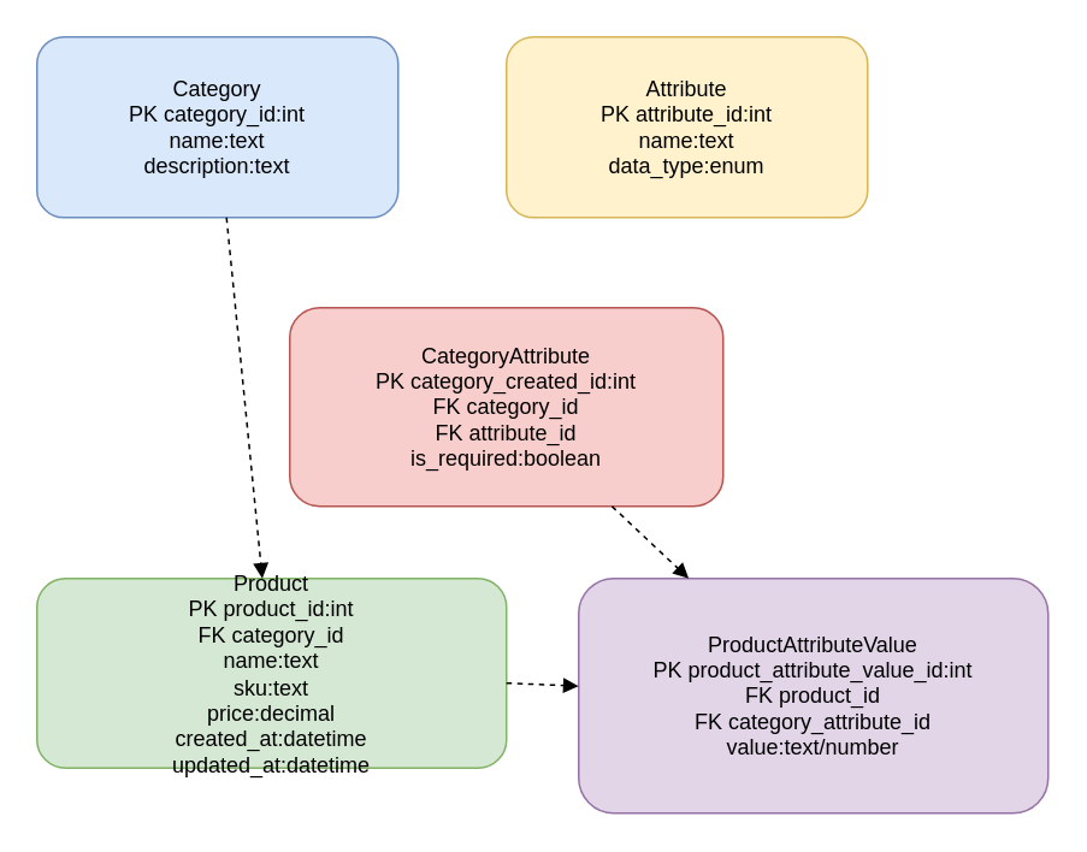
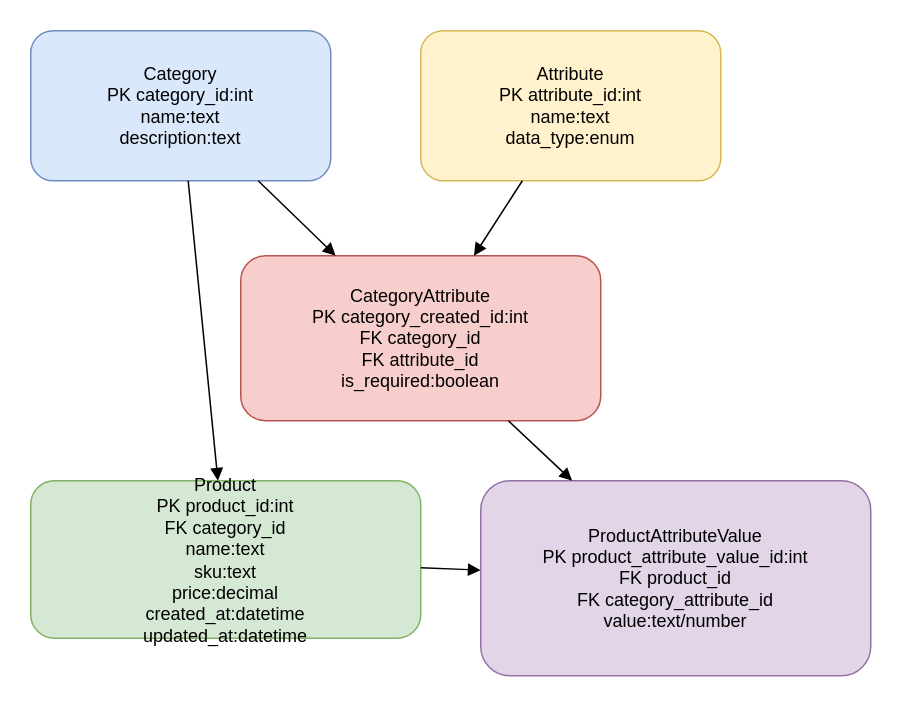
  <mxCell id="0" />
  <mxCell id="1" parent="0" />
  <mxCell id="2" value="Category&#10;PK category_id:int&#10;name:text&#10;description:text" style="shape=rectangle;whiteSpace=wrap;rounded=1;fillColor=#dae8fc;strokeColor=#6c8ebf;align=center;" parent="1" vertex="1"><mxGeometry x="20" y="20" width="200" height="100" as="geometry" /></mxCell>
  <mxCell id="3" value="Attribute&#10;PK attribute_id:int&#10;name:text&#10;data_type:enum" style="shape=rectangle;whiteSpace=wrap;rounded=1;fillColor=#fff2cc;strokeColor=#d6b656;" parent="1" vertex="1"><mxGeometry x="280" y="20" width="200" height="100" as="geometry" /></mxCell>
  <mxCell id="4" value="CategoryAttribute&#10;PK category_created_id:int&#10;FK category_id&#10;FK attribute_id&#10;is_required:boolean" style="shape=rectangle;whiteSpace=wrap;rounded=1;fillColor=#f8cecc;strokeColor=#b85450;" parent="1" vertex="1"><mxGeometry x="160" y="170" width="240" height="110" as="geometry" /></mxCell>
  <mxCell id="5" value="Product&#10;PK product_id:int&#10;FK category_id&#10;name:text&#10;sku:text&#10;price:decimal&#10;created_at:datetime&#10;updated_at:datetime" style="shape=rectangle;whiteSpace=wrap;rounded=1;fillColor=#d5e8d4;strokeColor=#82b366;" parent="1" vertex="1"><mxGeometry x="20" y="320" width="260" height="105" as="geometry" /></mxCell>
  <mxCell id="6" value="ProductAttributeValue&#10;PK product_attribute_value_id:int&#10;FK product_id&#10;FK category_attribute_id&#10;value:text/number" style="shape=rectangle;whiteSpace=wrap;rounded=1;fillColor=#e1d5e7;strokeColor=#9673a6;" parent="1" vertex="1"><mxGeometry x="320" y="320" width="260" height="130" as="geometry" /></mxCell>
- <mxCell id="7" style="endArrow=block;dashed=1;" parent="1" source="2" target="5" edge="1"><mxGeometry relative="1" as="geometry" /></mxCell>
- <mxCell id="10" style="endArrow=block;dashed=1;" parent="1" source="5" target="6" edge="1"><mxGeometry relative="1" as="geometry" /></mxCell>
- <mxCell id="11" style="endArrow=block;dashed=1;" parent="1" source="4" target="6" edge="1"><mxGeometry relative="1" as="geometry" /></mxCell>
+ <mxCell id="7" style="endArrow=block;" parent="1" source="2" target="5" edge="1"><mxGeometry relative="1" as="geometry" /></mxCell>
+ <mxCell id="8" style="endArrow=block;" parent="1" source="2" target="4" edge="1"><mxGeometry relative="1" as="geometry" /></mxCell>
+ <mxCell id="9" style="endArrow=block;" parent="1" source="3" target="4" edge="1"><mxGeometry relative="1" as="geometry" /></mxCell>
+ <mxCell id="10" style="endArrow=block;" parent="1" source="5" target="6" edge="1"><mxGeometry relative="1" as="geometry" /></mxCell>
+ <mxCell id="11" style="endArrow=block;" parent="1" source="4" target="6" edge="1"><mxGeometry relative="1" as="geometry" /></mxCell>
